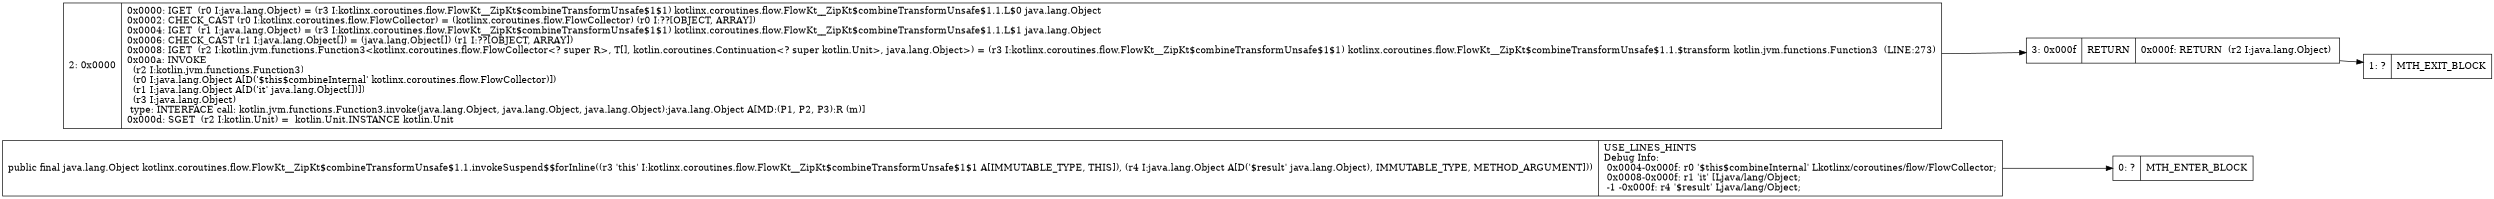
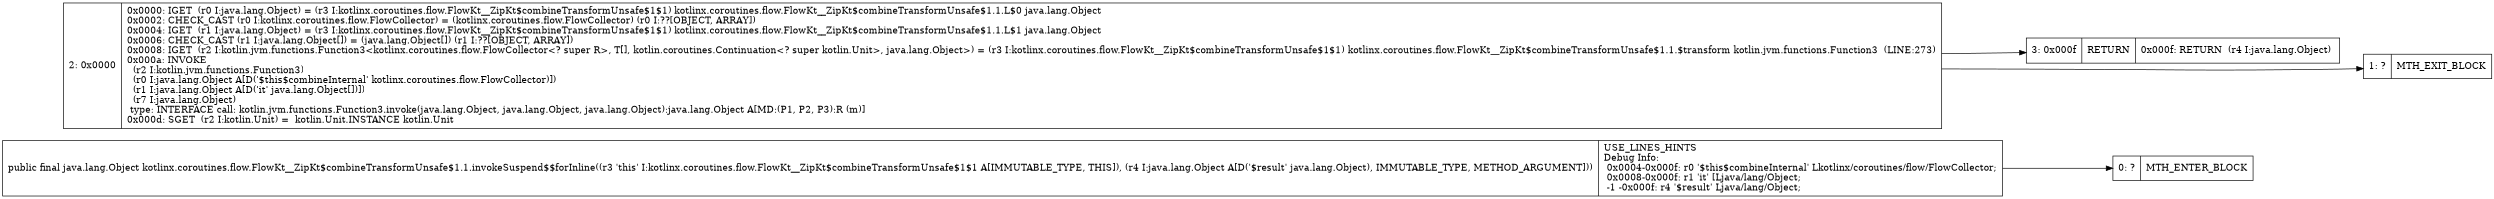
  digraph {
    rankdir=LR
    node [shape=record]
    n1 [label="{0\:\ ?|MTH_ENTER_BLOCK\l}"]
-   n2 [label="{2\:\ 0x0000|0x0000: IGET  (r0 I:java.lang.Object) = (r3 I:kotlinx.coroutines.flow.FlowKt__ZipKt$combineTransformUnsafe$1$1) kotlinx.coroutines.flow.FlowKt__ZipKt$combineTransformUnsafe$1.1.L$0 java.lang.Object \l0x0002: CHECK_CAST (r0 I:kotlinx.coroutines.flow.FlowCollector) = (kotlinx.coroutines.flow.FlowCollector) (r0 I:??[OBJECT, ARRAY]) \l0x0004: IGET  (r1 I:java.lang.Object) = (r3 I:kotlinx.coroutines.flow.FlowKt__ZipKt$combineTransformUnsafe$1$1) kotlinx.coroutines.flow.FlowKt__ZipKt$combineTransformUnsafe$1.1.L$1 java.lang.Object \l0x0006: CHECK_CAST (r1 I:java.lang.Object[]) = (java.lang.Object[]) (r1 I:??[OBJECT, ARRAY]) \l0x0008: IGET  (r2 I:kotlin.jvm.functions.Function3\<kotlinx.coroutines.flow.FlowCollector\<? super R\>, T[], kotlin.coroutines.Continuation\<? super kotlin.Unit\>, java.lang.Object\>) = (r3 I:kotlinx.coroutines.flow.FlowKt__ZipKt$combineTransformUnsafe$1$1) kotlinx.coroutines.flow.FlowKt__ZipKt$combineTransformUnsafe$1.1.$transform kotlin.jvm.functions.Function3  (LINE:273)\l0x000a: INVOKE  \l  (r2 I:kotlin.jvm.functions.Function3)\l  (r0 I:java.lang.Object A[D('$this$combineInternal' kotlinx.coroutines.flow.FlowCollector)])\l  (r1 I:java.lang.Object A[D('it' java.lang.Object[])])\l  (r3 I:java.lang.Object)\l type: INTERFACE call: kotlin.jvm.functions.Function3.invoke(java.lang.Object, java.lang.Object, java.lang.Object):java.lang.Object A[MD:(P1, P2, P3):R (m)]\l0x000d: SGET  (r2 I:kotlin.Unit) =  kotlin.Unit.INSTANCE kotlin.Unit \l}"]
-   n3 [label="{3\:\ 0x000f|RETURN\l|0x000f: RETURN  (r2 I:java.lang.Object) \l}"]
+   n2 [label="{2\:\ 0x0000|0x0000: IGET  (r0 I:java.lang.Object) = (r3 I:kotlinx.coroutines.flow.FlowKt__ZipKt$combineTransformUnsafe$1$1) kotlinx.coroutines.flow.FlowKt__ZipKt$combineTransformUnsafe$1.1.L$0 java.lang.Object \l0x0002: CHECK_CAST (r0 I:kotlinx.coroutines.flow.FlowCollector) = (kotlinx.coroutines.flow.FlowCollector) (r0 I:??[OBJECT, ARRAY]) \l0x0004: IGET  (r1 I:java.lang.Object) = (r3 I:kotlinx.coroutines.flow.FlowKt__ZipKt$combineTransformUnsafe$1$1) kotlinx.coroutines.flow.FlowKt__ZipKt$combineTransformUnsafe$1.1.L$1 java.lang.Object \l0x0006: CHECK_CAST (r1 I:java.lang.Object[]) = (java.lang.Object[]) (r1 I:??[OBJECT, ARRAY]) \l0x0008: IGET  (r2 I:kotlin.jvm.functions.Function3\<kotlinx.coroutines.flow.FlowCollector\<? super R\>, T[], kotlin.coroutines.Continuation\<? super kotlin.Unit\>, java.lang.Object\>) = (r3 I:kotlinx.coroutines.flow.FlowKt__ZipKt$combineTransformUnsafe$1$1) kotlinx.coroutines.flow.FlowKt__ZipKt$combineTransformUnsafe$1.1.$transform kotlin.jvm.functions.Function3  (LINE:273)\l0x000a: INVOKE  \l  (r2 I:kotlin.jvm.functions.Function3)\l  (r0 I:java.lang.Object A[D('$this$combineInternal' kotlinx.coroutines.flow.FlowCollector)])\l  (r1 I:java.lang.Object A[D('it' java.lang.Object[])])\l  (r7 I:java.lang.Object)\l type: INTERFACE call: kotlin.jvm.functions.Function3.invoke(java.lang.Object, java.lang.Object, java.lang.Object):java.lang.Object A[MD:(P1, P2, P3):R (m)]\l0x000d: SGET  (r2 I:kotlin.Unit) =  kotlin.Unit.INSTANCE kotlin.Unit \l}"]
+   n3 [label="{3\:\ 0x000f|RETURN\l|0x000f: RETURN  (r4 I:java.lang.Object) \l}"]
    n4 [label="{1\:\ ?|MTH_EXIT_BLOCK\l}"]
    n5 [label="{public final java.lang.Object kotlinx.coroutines.flow.FlowKt__ZipKt$combineTransformUnsafe$1.1.invokeSuspend$$forInline((r3 'this' I:kotlinx.coroutines.flow.FlowKt__ZipKt$combineTransformUnsafe$1$1 A[IMMUTABLE_TYPE, THIS]), (r4 I:java.lang.Object A[D('$result' java.lang.Object), IMMUTABLE_TYPE, METHOD_ARGUMENT]))  | USE_LINES_HINTS\lDebug Info:\l  0x0004\-0x000f: r0 '$this$combineInternal' Lkotlinx\/coroutines\/flow\/FlowCollector;\l  0x0008\-0x000f: r1 'it' [Ljava\/lang\/Object;\l  \-1 \-0x000f: r4 '$result' Ljava\/lang\/Object;\l}"]
    n2 -> n3
-   n3 -> n4
+   n2 -> n4
    n5 -> n1
  }
